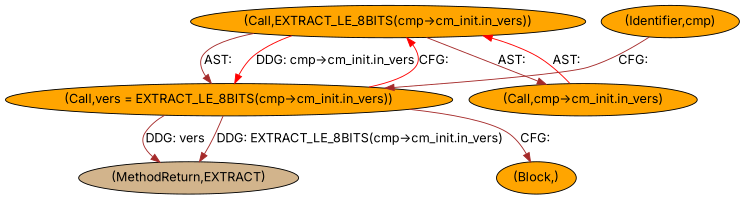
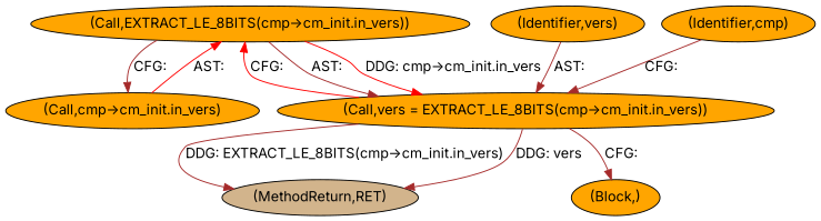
  digraph {
    fontname=Inter
    node [fillcolor=orange fontname=Inter style=filled]
    edge [color=brown fontname=Inter]
    n1 [label="(Call,EXTRACT_LE_8BITS(cmp->cm_init.in_vers))"]
    n2 [label="(Call,vers = EXTRACT_LE_8BITS(cmp->cm_init.in_vers))"]
    n3 [label="(Call,cmp->cm_init.in_vers)"]
-   n4 [fillcolor=tan label="(MethodReturn,EXTRACT)"]
+   n4 [fillcolor=tan label="(MethodReturn,RET)"]
    n5 [label="(Block,)"]
+   n6 [label="(Identifier,vers)"]
    n7 [label="(Identifier,cmp)"]
    n1 -> n2 [label="AST: "]
    n1 -> n2 [color=red label="DDG: cmp->cm_init.in_vers"]
-   n1 -> n3 [label="AST: "]
+   n1 -> n3 [label="CFG: "]
    n2 -> n1 [color=red label="CFG: "]
    n2 -> n4 [label="DDG: EXTRACT_LE_8BITS(cmp->cm_init.in_vers)"]
    n2 -> n4 [label="DDG: vers"]
    n2 -> n5 [label="CFG: "]
    n3 -> n1 [color=red label="AST: "]
+   n6 -> n2 [label="AST: "]
    n7 -> n2 [label="CFG: "]
  }
